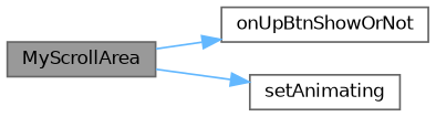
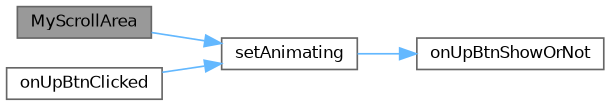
  digraph {
    rankdir=LR
    node [color=grey40 fillcolor=white fontname=Helvetica fontsize=10 shape=box style=filled]
    edge [color=steelblue1 fontname=Helvetica fontsize=10 labelfontname=Helvetica labelfontsize=10 style=solid]
    n1 [color=gray40 fillcolor=grey60 fontcolor=black height=0.2 label=MyScrollArea width=0.4]
    n2 [height=0.2 label=onUpBtnShowOrNot width=0.4]
    n3 [height=0.2 label=setAnimating width=0.4]
-   n1 -> n2
+   n4 [height=0.2 label=onUpBtnClicked width=0.4]
+   n3 -> n2
    n1 -> n3
+   n4 -> n3
  }
